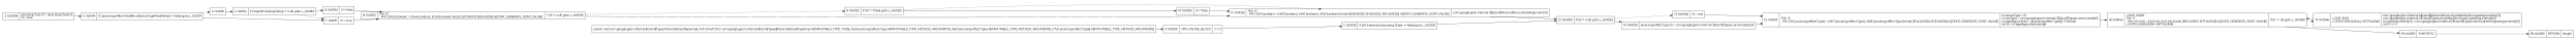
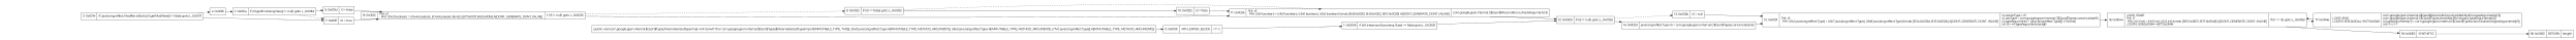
  digraph {
    fontname=Montserrat
    rankdir=LR
    node [fontname=Montserrat shape=record]
    edge [fontname=Montserrat]
-   n1 [label="{0\:\ 0x0000|MTH_INLINE_BLOCK\l|r1 = 0\l}"]
+   n1 [label="{0\:\ 0x0000|MTH_ENTER_BLOCK\l|r1 = 0\l}"]
    n2 [label="{1\:\ 0x0006|if ((r6 instanceof java.lang.Class) == false) goto L_0x0029\l}"]
    n3 [label="{12\:\ 0x0029|if (r5 != null) goto L_0x002d\l}"]
-   n4 [label="{2\:\ 0x0008|java.lang.Class r0 = (java.lang.Class) r6\lr3 = true\l}"]
    n5 [label="{3\:\ 0x0014|if (java.lang.reflect.Modifier.isStatic(r0.getModifiers()) != false) goto L_0x001f\l}"]
    n6 [label="{13\:\ 0x002b|r5 = null\l}"]
    n7 [label="{14\:\ 0x002d|java.lang.reflect.Type r5 = com.google.gson.internal.C$Gson$Types.canonicalize(r5)\l}"]
    n8 [label="{4\:\ 0x0016}"]
    n9 [label="{7\:\ 0x001f|r0 = true\l}"]
    n10 [label="{5\:\ 0x001a|if (r0.getEnclosingClass() != null) goto L_0x001d\l}"]
    n11 [label="{8\:\ 0x0020|PHI: r0 \l  PHI: (r0v3 boolean) = (r0v4 boolean), (r0v6 boolean) binds: [B:7:0x001f, B:6:0x001d] A[DONT_GENERATE, DONT_INLINE]\l|if (r5 != null) goto L_0x0026\l}"]
    n12 [label="{6\:\ 0x001d|r0 = false\l}"]
    n13 [label="{9\:\ 0x0022|if (r0 == false) goto L_0x0025\l}"]
    n14 [label="{11\:\ 0x0026|PHI: r3 \l  PHI: (r3v1 boolean) = (r3v0 boolean), (r3v0 boolean), (r3v2 boolean) binds: [B:8:0x0020, B:9:0x0022, B:10:0x0025] A[DONT_GENERATE, DONT_INLINE]\l|com.google.gson.internal.C$Gson$Preconditions.checkArgument(r3)\l}"]
    n15 [label="{10\:\ 0x0025|r3 = false\l}"]
    n16 [label="{15\:\ 0x0031|PHI: r5 \l  PHI: (r5v1 java.lang.reflect.Type) = (r5v7 java.lang.reflect.Type), (r5v8 java.lang.reflect.Type) binds: [B:14:0x002d, B:13:0x002b] A[DONT_GENERATE, DONT_INLINE]\l|r4.ownerType = r5\lr4.rawType = com.google.gson.internal.C$Gson$Types.canonicalize(r6)\lr4.typeArguments = (java.lang.reflect.Type[]) r7.clone()\lint r5 = r4.typeArguments.length\l}"]
    n17 [label="{16\:\ 0x0044|LOOP_START\lPHI: r1 \l  PHI: (r1v1 int) = (r1v0 int), (r1v2 int) binds: [B:15:0x0031, B:17:0x0046] A[DONT_GENERATE, DONT_INLINE]\lLOOP:0: B:16:0x0044\-\>B:17:0x0046\l|if (r1 \>= r5) goto L_0x0063\l}"]
    n18 [label="{17\:\ 0x0046|LOOP_END\lLOOP:0: B:16:0x0044\-\>B:17:0x0046\l|com.google.gson.internal.C$Gson$Preconditions.checkNotNull(r4.typeArguments[r1])\lcom.google.gson.internal.C$Gson$Types.checkNotPrimitive(r4.typeArguments[r1])\lr4.typeArguments[r1] = com.google.gson.internal.C$Gson$Types.canonicalize(r4.typeArguments[r1])\lint r1 = r1 + 1\l}"]
    n19 [label="{19\:\ 0x0063|SYNTHETIC\l}"]
    n20 [label="{18\:\ 0x0063|RETURN\l|length\l}"]
    n21 [label="{public void com.google.gson.internal.$Gson$Types.ParameterizedTypeImpl.\<init\>((r4v0 'this' com.google.gson.internal.$Gson$Types$ParameterizedTypeImpl A[IMMUTABLE_TYPE, THIS]), (r5v0 java.lang.reflect.Type A[IMMUTABLE_TYPE, METHOD_ARGUMENT]), (r6v0 java.lang.reflect.Type A[IMMUTABLE_TYPE, METHOD_ARGUMENT]), (r7v0 java.lang.reflect.Type[] A[IMMUTABLE_TYPE, METHOD_ARGUMENT])) }"]
    n1 -> n2
    n2 -> n3
    n3 -> n6 [style=dashed]
    n3 -> n7
-   n4 -> n5
    n5 -> n8 [style=dashed]
    n5 -> n9
    n6 -> n16
    n7 -> n16
    n8 -> n10
    n9 -> n11
    n10 -> n9 [style=dashed]
    n10 -> n12
    n11 -> n13 [style=dashed]
    n11 -> n14
    n12 -> n11
    n13 -> n14 [style=dashed]
    n13 -> n15
    n14 -> n3
    n15 -> n14
    n16 -> n17
    n17 -> n18 [style=dashed]
    n17 -> n19
    n18 -> n17
    n19 -> n20
    n21 -> n1
  }
